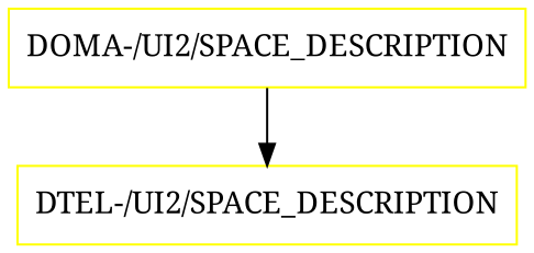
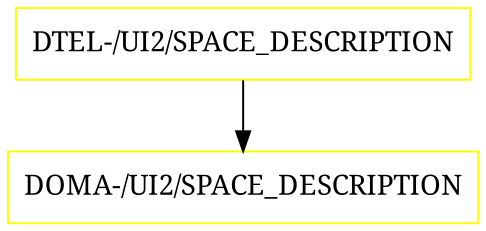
  digraph {
    fontname="Noto Serif"
    node [color=yellow shape=box fontname="Noto Serif"]
    "DTEL-/UI2/SPACE_DESCRIPTION"
    "DOMA-/UI2/SPACE_DESCRIPTION"
-   "DOMA-/UI2/SPACE_DESCRIPTION" -> "DTEL-/UI2/SPACE_DESCRIPTION" [fontname="Noto Serif"]
+   "DTEL-/UI2/SPACE_DESCRIPTION" -> "DOMA-/UI2/SPACE_DESCRIPTION" [fontname="Noto Serif"]
  }
